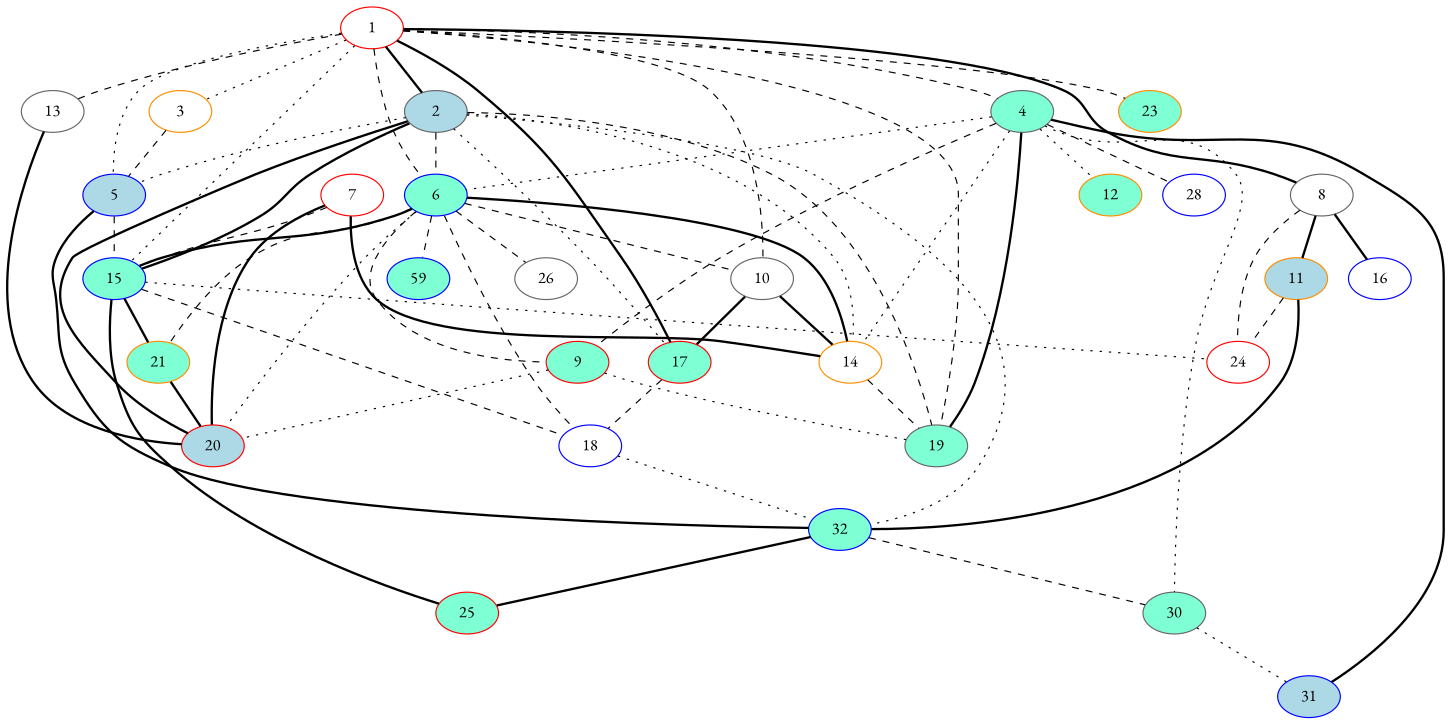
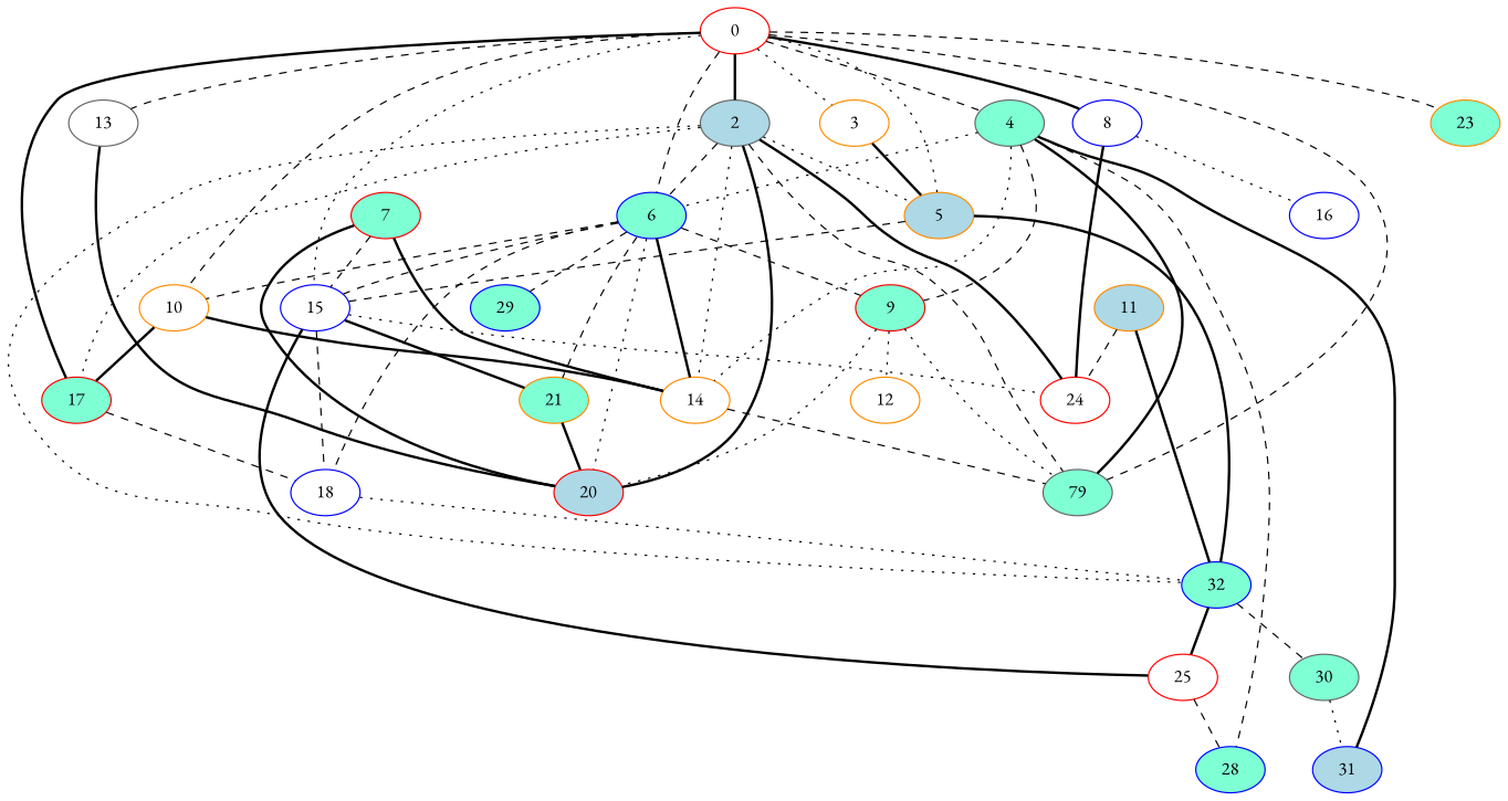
  graph {
    fontname="EB Garamond"
    node [color=gray40 fillcolor=white fontname="EB Garamond" style=filled]
    edge [fontname="EB Garamond" style=bold weight=1.0]
-   1 [color=red]
+   1 [color=red label=0]
    2 [fillcolor=lightblue]
    3 [color=darkorange]
    4 [fillcolor=aquamarine]
-   5 [color=blue fillcolor=lightblue]
+   5 [color=darkorange fillcolor=lightblue]
    6 [color=blue fillcolor=aquamarine]
-   8
-   10
+   8 [color=blue]
+   10 [color=darkorange]
    13
-   15 [color=blue fillcolor=aquamarine]
+   15 [color=blue]
    17 [color=red fillcolor=aquamarine]
-   19 [fillcolor=aquamarine]
+   19 [fillcolor=aquamarine label=79]
    23 [color=darkorange fillcolor=aquamarine]
    14 [color=darkorange]
    20 [color=red fillcolor=lightblue]
    n16 [color=blue fillcolor=aquamarine label=32]
    9 [color=red fillcolor=aquamarine]
-   12 [color=darkorange fillcolor=aquamarine]
-   28 [color=blue]
+   12 [color=darkorange]
+   28 [color=blue fillcolor=aquamarine]
    30 [fillcolor=aquamarine]
    31 [color=blue fillcolor=lightblue]
    18 [color=blue]
    21 [color=darkorange fillcolor=aquamarine]
-   26
-   29 [color=blue fillcolor=aquamarine label=59]
+   29 [color=blue fillcolor=aquamarine]
    11 [color=darkorange fillcolor=lightblue]
    16 [color=blue]
    24 [color=red]
-   25 [color=red fillcolor=aquamarine]
-   7 [color=red]
+   25 [color=red]
+   7 [color=red fillcolor=aquamarine]
    1 -- 2 [weight=2.0]
    1 -- 3 [style=dotted]
    1 -- 4 [style=dashed]
    1 -- 5 [style=dotted weight=3.0]
    1 -- 6 [style=dashed weight=2.0]
    1 -- 8
    1 -- 10 [style=dashed]
    1 -- 13 [style=dashed weight=3.0]
    1 -- 15 [style=dotted weight=2.0]
    1 -- 17
    1 -- 19 [style=dashed weight=2.0]
    1 -- 23 [style=dashed weight=2.0]
    2 -- 5 [style=dotted]
    2 -- 6 [style=dashed weight=3.0]
-   2 -- 15 [weight=3.0]
+   2 -- 24 [weight=3.0]
    2 -- 17 [style=dotted]
    2 -- 19 [style=dashed]
    2 -- 14 [style=dotted weight=2.0]
    2 -- 20
    2 -- n16 [style=dotted]
-   3 -- 5 [style=dashed]
+   3 -- 5
    4 -- 6 [style=dotted weight=2.0]
    4 -- 19
    4 -- 14 [style=dotted weight=2.0]
    4 -- 9 [style=dashed]
-   4 -- 12 [style=dotted weight=2.0]
+   9 -- 12 [style=dotted weight=2.0]
    4 -- 28 [style=dashed]
-   4 -- 30 [style=dotted]
    4 -- 31
    5 -- 15 [style=dashed weight=2.0]
    5 -- n16
    6 -- 10 [style=dashed]
-   6 -- 15
+   6 -- 15 [style=dashed]
    6 -- 14
    6 -- 20 [style=dotted]
    6 -- 9 [style=dashed]
    6 -- 18 [style=dashed]
    6 -- 21 [style=dashed]
-   6 -- 26 [style=dashed]
    6 -- 29 [style=dashed weight=2.0]
-   8 -- 11
-   8 -- 16
-   8 -- 24 [style=dashed]
+   8 -- 16 [style=dotted]
+   8 -- 24
    10 -- 17
    10 -- 14
    13 -- 20
    15 -- 18 [style=dashed]
    15 -- 21
    15 -- 24 [style=dotted weight=2.0]
    15 -- 25
    17 -- 18 [style=dashed]
    14 -- 19 [style=dashed]
    n16 -- 30 [style=dashed]
    n16 -- 25
    9 -- 19 [style=dotted]
    9 -- 20 [style=dotted]
    30 -- 31 [style=dotted]
    18 -- n16 [style=dotted]
    21 -- 20
    11 -- n16
    11 -- 24 [style=dashed]
+   25 -- 28 [style=dashed]
    7 -- 15 [style=dashed]
    7 -- 14
    7 -- 20
  }
